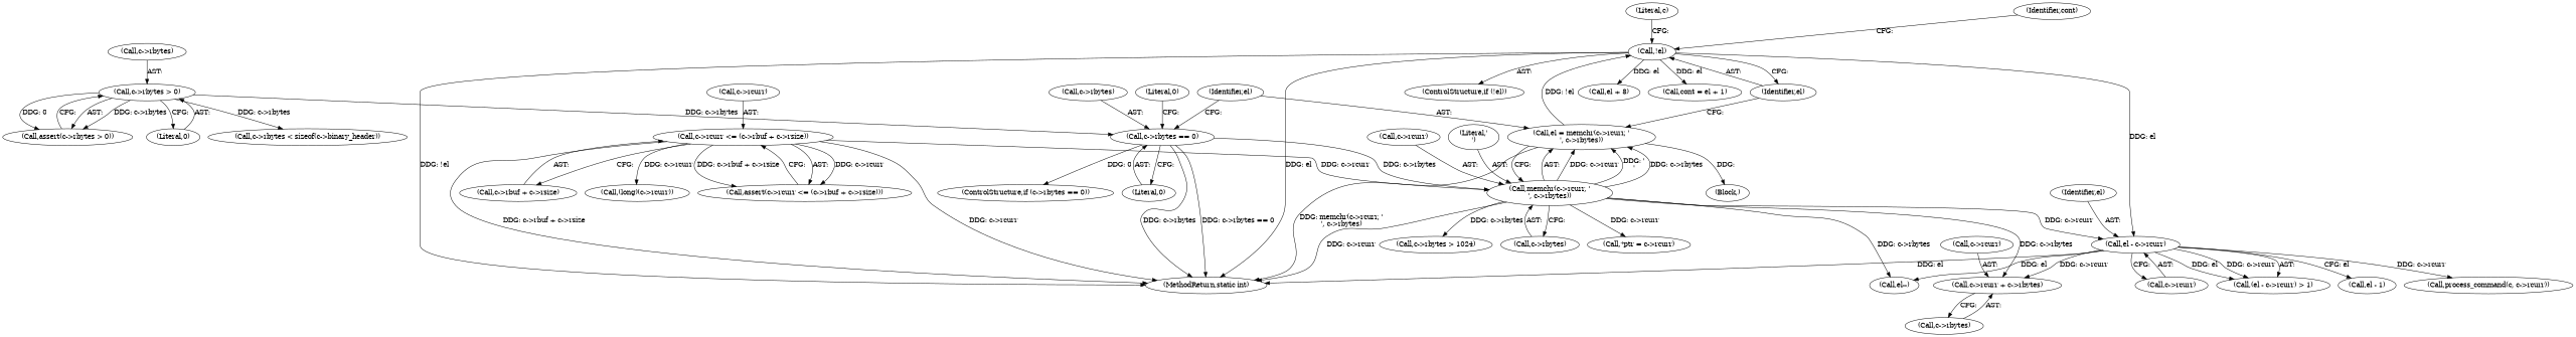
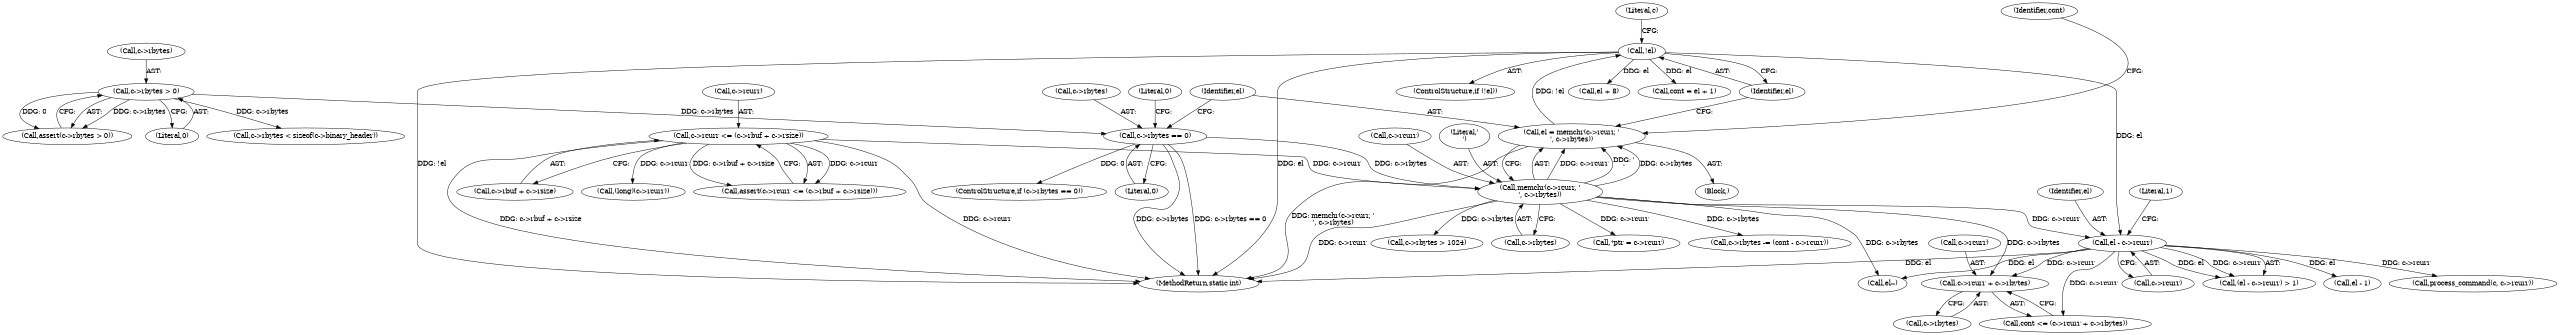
  digraph {
    n1 [label="(Call,c->rcurr + c->rbytes)"]
    n2 [label="(Call,c->rbytes)"]
+   n3 [label="(Call,cont <= (c->rcurr + c->rbytes))"]
    n4 [label="(Call,el - c->rcurr)"]
    n5 [label="(MethodReturn,static int)"]
    n6 [label="(Call,c->rcurr)"]
    n7 [label="(Call,el--)"]
    n8 [label="(Call,(el - c->rcurr) > 1)"]
    n9 [label="(Call,el - 1)"]
    n10 [label="(Call,process_command(c, c->rcurr))"]
    n11 [label="(Call,!el)"]
    n12 [label="(ControlStructure,if (!el))"]
    n13 [label="(Identifier,el)"]
    n14 [label="(Call,el + 8)"]
    n15 [label="(Call,cont = el + 1)"]
    n16 [label="(Call,el = memchr(c->rcurr, '\n', c->rbytes))"]
    n17 [label="(Call,memchr(c->rcurr, '\n', c->rbytes))"]
    n18 [label="(Block,)"]
    n19 [label="(Call,c->rbytes > 1024)"]
    n20 [label="(Call,c->rbytes)"]
    n21 [label="(Call,*ptr = c->rcurr)"]
+   n22 [label="(Call,c->rbytes -= (cont - c->rcurr))"]
    n23 [label="(Call,c->rcurr <= (c->rbuf + c->rsize))"]
    n24 [label="(Call,c->rbuf + c->rsize)"]
    n25 [label="(Call,(long)(c->rcurr))"]
    n26 [label="(Call,assert(c->rcurr <= (c->rbuf + c->rsize)))"]
    n27 [label="(Call,c->rbytes == 0)"]
    n28 [label="(Literal,0)"]
    n29 [label="(ControlStructure,if (c->rbytes == 0))"]
    n30 [label="(Call,c->rbytes > 0)"]
    n31 [label="(Literal,0)"]
    n32 [label="(Call,c->rbytes < sizeof(c->binary_header))"]
    n33 [label="(Call,assert(c->rbytes > 0))"]
    n34 [label="(Call,c->rbytes)"]
    n35 [label="(Call,c->rcurr)"]
+   n36 [label="(Literal,1)"]
    n37 [label="(Call,c->rbytes)"]
    n38 [label="(Literal,0)"]
    n39 [label="(Literal,c)"]
    n40 [label="(Identifier,el)"]
    n41 [label="(Call,c->rcurr)"]
    n42 [label="(Call,c->rcurr)"]
    n43 [label="(Identifier,cont)"]
    n44 [label="(Literal,'\n')"]
    n45 [label="(Identifier,el)"]
    n1 -> n2 [label="CFG: "]
+   n1 -> n3 [label="AST: "]
    n2 -> n1 [label="AST: "]
+   n3 -> n1 [label="CFG: "]
    n4 -> n1 [label="DDG: c->rcurr"]
+   n4 -> n3 [label="DDG: c->rcurr"]
    n4 -> n5 [label="DDG: el"]
    n4 -> n6 [label="CFG: "]
    n4 -> n7 [label="DDG: el"]
    n4 -> n8 [label="AST: "]
    n4 -> n8 [label="DDG: el"]
    n4 -> n8 [label="DDG: c->rcurr"]
-   n4 -> n9 [label="CFG: el"]
+   n4 -> n9 [label="DDG: el"]
    n4 -> n10 [label="DDG: c->rcurr"]
    n6 -> n4 [label="AST: "]
    n11 -> n4 [label="DDG: el"]
    n11 -> n5 [label="DDG: el"]
    n11 -> n5 [label="DDG: !el"]
    n11 -> n12 [label="AST: "]
    n11 -> n13 [label="CFG: "]
    n11 -> n14 [label="DDG: el"]
    n11 -> n15 [label="DDG: el"]
    n13 -> n11 [label="AST: "]
    n13 -> n16 [label="CFG: "]
    n16 -> n5 [label="DDG: memchr(c->rcurr, '\n', c->rbytes)"]
    n16 -> n11 [label="DDG: !el"]
    n16 -> n17 [label="CFG: "]
-   n16 -> n18 [label="DDG: "]
+   n16 -> n18 [label="AST: "]
    n17 -> n1 [label="DDG: c->rbytes"]
    n17 -> n4 [label="DDG: c->rcurr"]
    n17 -> n5 [label="DDG: c->rcurr"]
    n17 -> n7 [label="DDG: c->rbytes"]
    n17 -> n16 [label="AST: "]
    n17 -> n16 [label="DDG: c->rcurr"]
    n17 -> n16 [label="DDG: '\n'"]
    n17 -> n16 [label="DDG: c->rbytes"]
    n17 -> n19 [label="DDG: c->rbytes"]
    n17 -> n20 [label="CFG: "]
    n17 -> n21 [label="DDG: c->rcurr"]
+   n17 -> n22 [label="DDG: c->rbytes"]
    n20 -> n17 [label="AST: "]
    n23 -> n5 [label="DDG: c->rbuf + c->rsize"]
    n23 -> n5 [label="DDG: c->rcurr"]
    n23 -> n17 [label="DDG: c->rcurr"]
    n23 -> n24 [label="CFG: "]
    n23 -> n25 [label="DDG: c->rcurr"]
    n23 -> n26 [label="AST: "]
    n23 -> n26 [label="DDG: c->rcurr"]
    n23 -> n26 [label="DDG: c->rbuf + c->rsize"]
    n24 -> n23 [label="AST: "]
    n26 -> n23 [label="CFG: "]
    n27 -> n5 [label="DDG: c->rbytes"]
    n27 -> n5 [label="DDG: c->rbytes == 0"]
    n27 -> n17 [label="DDG: c->rbytes"]
    n27 -> n28 [label="CFG: "]
    n27 -> n29 [label="DDG: 0"]
    n28 -> n27 [label="AST: "]
    n30 -> n27 [label="DDG: c->rbytes"]
    n30 -> n31 [label="CFG: "]
    n30 -> n32 [label="DDG: c->rbytes"]
    n30 -> n33 [label="AST: "]
    n30 -> n33 [label="DDG: c->rbytes"]
    n30 -> n33 [label="DDG: 0"]
    n31 -> n30 [label="AST: "]
    n33 -> n30 [label="CFG: "]
    n34 -> n30 [label="AST: "]
    n35 -> n23 [label="AST: "]
+   n36 -> n4 [label="CFG: "]
    n37 -> n27 [label="AST: "]
    n38 -> n27 [label="CFG: "]
    n39 -> n11 [label="CFG: "]
    n40 -> n4 [label="AST: "]
    n41 -> n1 [label="AST: "]
    n42 -> n17 [label="AST: "]
-   n43 -> n11 [label="CFG: "]
+   n43 -> n16 [label="CFG: "]
    n44 -> n17 [label="AST: "]
    n45 -> n16 [label="AST: "]
    n45 -> n27 [label="CFG: "]
  }
